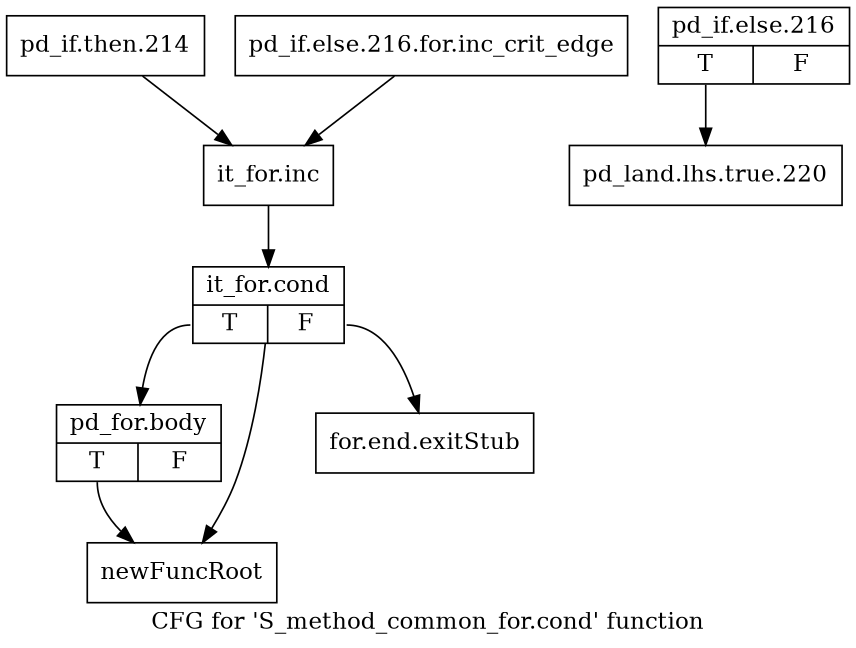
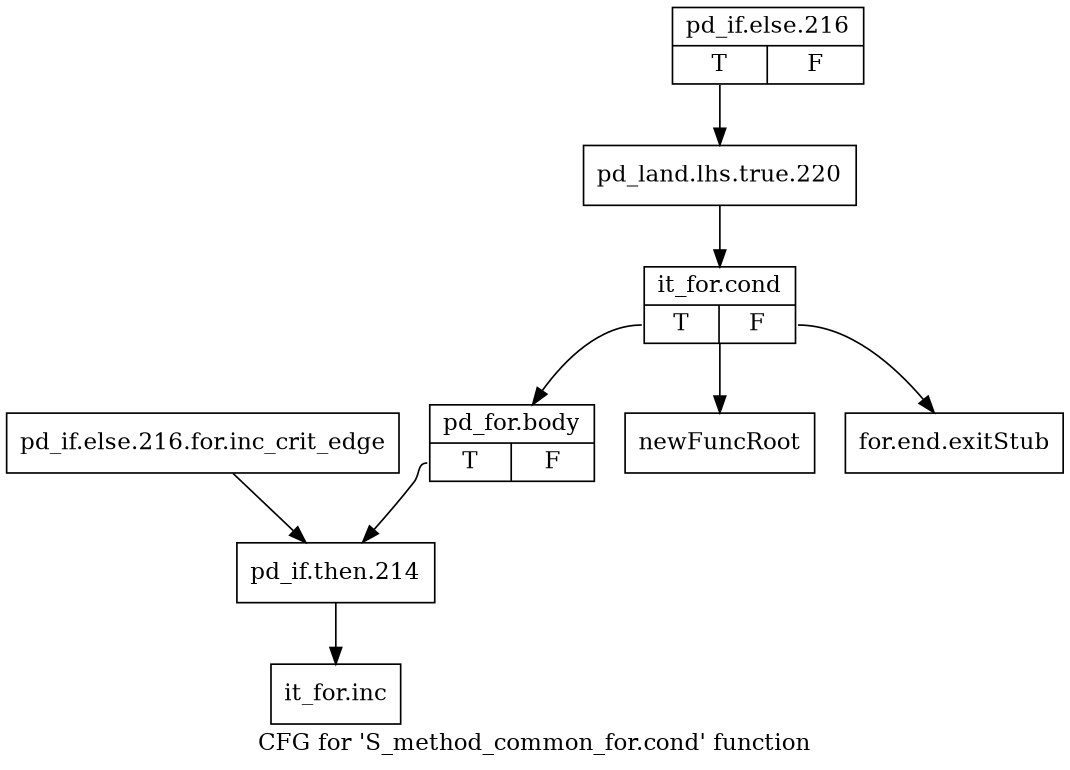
  digraph {
    label="CFG for 'S_method_common_for.cond' function"
    node [shape=record]
    n1 [label="{newFuncRoot}"]
    n2 [label="{it_for.cond|{<s0>T|<s1>F}}"]
    n3 [label="{for.end.exitStub}"]
    n4 [label="{pd_for.body|{<s0>T|<s1>F}}"]
    n5 [label="{pd_if.then.214}"]
    n6 [label="{it_for.inc}"]
    n7 [label="{pd_if.else.216|{<s0>T|<s1>F}}"]
    n8 [label="{pd_land.lhs.true.220}"]
    n9 [label="{pd_if.else.216.for.inc_crit_edge}"]
    n2 -> n1
    n2 -> n3 [tailport=s1]
    n2 -> n4 [tailport=s0]
-   n4 -> n1 [tailport=s0]
+   n4 -> n5 [tailport=s0]
    n5 -> n6
-   n6 -> n2
+   n8 -> n2
    n7 -> n8 [tailport=s0]
-   n9 -> n6
+   n9 -> n5
  }
